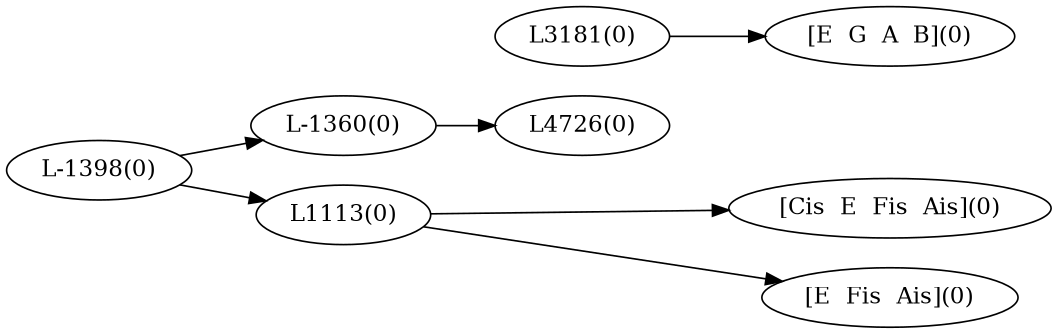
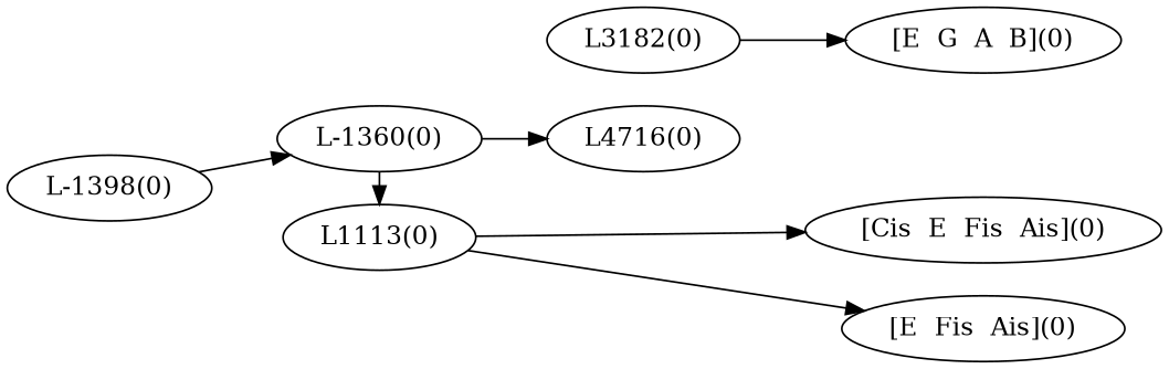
  digraph {
    rankdir=LR
    n1 [label="L-1398(0)"]
    n2 [label="L1113(0)"]
    "L-1360(0)"
-   "L4726(0)"
-   "L3182(0)" [label="L3181(0)"]
+   "L4726(0)" [label="L4716(0)"]
+   "L3182(0)"
    "[Cis  E  Fis  Ais](0)"
    "[E  Fis  Ais](0)"
    "[E  G  A  B](0)"
    subgraph sub_1 {
      rank=min
      n1
    }
    subgraph sub_2 {
      rank=same
      n2
      "L-1360(0)"
    }
    subgraph sub_3 {
      rank=same
      "L4726(0)"
      "L3182(0)"
    }
    subgraph sub_4 {
      rank=max
      "[Cis  E  Fis  Ais](0)"
      "[E  Fis  Ais](0)"
      "[E  G  A  B](0)"
    }
-   n1 -> n2
+   "L-1360(0)" -> n2
    n1 -> "L-1360(0)"
    n2 -> "[Cis  E  Fis  Ais](0)"
    n2 -> "[E  Fis  Ais](0)"
    "L-1360(0)" -> "L4726(0)"
    "L3182(0)" -> "[E  G  A  B](0)"
  }
